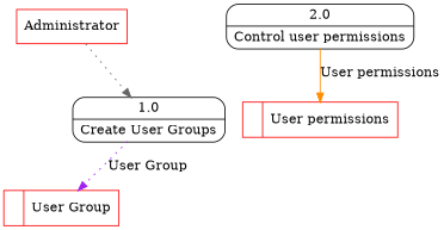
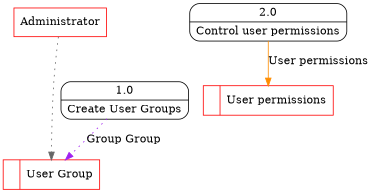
  digraph {
    node [color=red shape=record]
    edge [style=dotted]
    n1 [label="<f0>  |<f1> User Group "]
    n2 [label=Administrator shape=box]
    n3 [label="{<f0> 1.0|<f1> Create User Groups }" shape=Mrecord color=""]
    n4 [label="{<f0> 2.0|<f1> Control user permissions }" shape=Mrecord color=""]
    n5 [label="<f0>  |<f1> User permissions "]
-   n2 -> n3 [color=gray40]
-   n3 -> n1 [color=purple label="User Group"]
+   n2 -> n1 [color=gray40]
+   n3 -> n1 [color=purple label="Group Group"]
    n4 -> n5 [color=darkorange label="User permissions" style=solid]
  }
